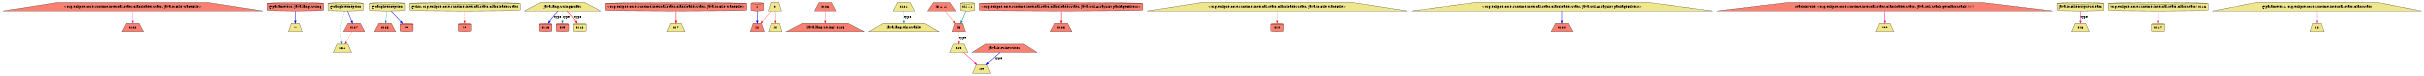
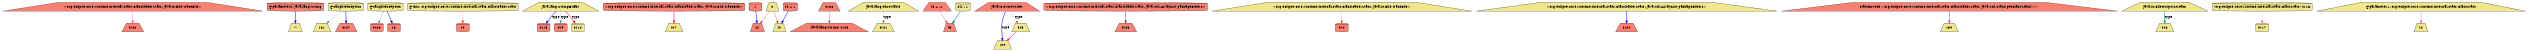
  digraph {
    node [fillcolor=khaki shape=trapezium style=filled]
    edge [color=red style=bold]
    n1 [fillcolor=salmon label="<org.eclipse.core.runtime.internal.stats.ClassloaderStats: java.io.File traceFile>"]
    n2 [fillcolor=salmon label="$r22"]
    n3 [fillcolor=salmon label="@parameter0: java.lang.String" shape=cylinder]
    n4 [label=r1]
    n5 [label="@caughtexception" shape=cylinder]
    n6 [label=r31]
    n7 [fillcolor=salmon label="$r27"]
    n8 [label="@caughtexception" shape=cylinder]
-   n9 [fillcolor=salmon label="$r28"]
+   n9 [fillcolor=salmon label="$r28" shape=cylinder]
    n10 [fillcolor=salmon label=r3 shape=cylinder]
    n11 [label="@this: org.eclipse.core.runtime.internal.stats.ClassloaderStats" shape=cylinder]
    n12 [fillcolor=salmon label=r0 shape=cylinder]
    n13 [label="java.lang.StringBuffer"]
    n14 [fillcolor=salmon label="$r15" shape=cylinder]
    n15 [fillcolor=salmon label="$r9" shape=cylinder]
    n16 [label="$r12" shape=cylinder]
    n17 [fillcolor=salmon label="<org.eclipse.core.runtime.internal.stats.ClassloaderStats: java.io.File traceFile>" shape=cylinder]
    n18 [label="$r7"]
    n19 [fillcolor=salmon label=1 shape=cylinder]
    n20 [fillcolor=salmon label=z2]
    n21 [fillcolor=salmon label="(java.lang.String) $r25"]
    n22 [fillcolor=salmon label="$r26"]
    n23 [label=0]
    n24 [label=i4]
    n25 [label="java.lang.Throwable"]
    n26 [label="$r21"]
    n27 [fillcolor=salmon label="i5 + -1"]
    n28 [fillcolor=salmon label=i5]
    n29 [label="$i1 - 1" shape=cylinder]
    n30 [fillcolor=salmon label="java.io.PrintWriter"]
    n31 [label=r29]
    n32 [label="$r5"]
    n33 [fillcolor=salmon label="<org.eclipse.core.runtime.internal.stats.ClassloaderStats: java.util.ArrayList packageFilters>" shape=cylinder]
    n34 [fillcolor=salmon label="$r23"]
    n35 [label="<org.eclipse.core.runtime.internal.stats.ClassloaderStats: java.io.File traceFile>"]
    n36 [fillcolor=salmon label="$r4" shape=cylinder]
    n37 [label="<org.eclipse.core.runtime.internal.stats.ClassloaderStats: java.util.ArrayList packageFilters>"]
    n38 [fillcolor=salmon label="$r24"]
    n39 [fillcolor=salmon label="staticinvoke <org.eclipse.core.runtime.internal.stats.ClassloaderStats: java.util.Stack getClassStack()>()"]
    n40 [label=r30]
-   n41 [label="java.io.FileOutputStream" shape=cylinder]
+   n41 [label="java.io.FileOutputStream"]
    n42 [label="$r6"]
+   n43 [fillcolor=salmon label="i4 + 1" shape=cylinder]
    n44 [label="(org.eclipse.core.runtime.internal.stats.ClassStats) $r16" shape=cylinder]
    n45 [label="$r17" shape=cylinder]
    n46 [label="@parameter1: org.eclipse.core.runtime.internal.stats.ClassStats"]
    n47 [label=r2]
    n1 -> n2 [color=deeppink style=solid]
    n3 -> n4 [color=blue]
    n5 -> n6 [color=teal style=dashed]
    n5 -> n7 [color=blue]
-   n7 -> n6 [style=dashed]
    n8 -> n9 [color=teal style=solid]
    n8 -> n10 [color=blue]
    n11 -> n12 [style=dashed]
    n13 -> n14 [color=blue label=type]
    n13 -> n15 [color=teal label=type style=dashed]
    n13 -> n16 [label=type]
    n17 -> n18
    n19 -> n20 [color=blue]
    n22 -> n21 [style=solid]
    n23 -> n20 [style=solid]
    n23 -> n24 [style=solid]
-   n26 -> n25 [color=teal label=type style=dashed]
+   n25 -> n26 [color=teal label=type style=dashed]
    n27 -> n28 [style=solid]
    n29 -> n28 [color=teal]
    n30 -> n31 [color=blue label=type]
-   n28 -> n32 [label=type style=dashed]
+   n30 -> n32 [label=type style=dashed]
    n32 -> n31 [color=deeppink]
    n33 -> n34
    n35 -> n36 [style=dashed]
    n37 -> n38 [color=blue]
    n39 -> n40 [color=deeppink]
-   n41 -> n42 [color=deeppink label=type]
+   n41 -> n42 [color=teal label=type]
+   n43 -> n24 [color=blue]
    n44 -> n45 [color=deeppink style=dashed]
    n46 -> n47 [color=deeppink style=solid]
  }
